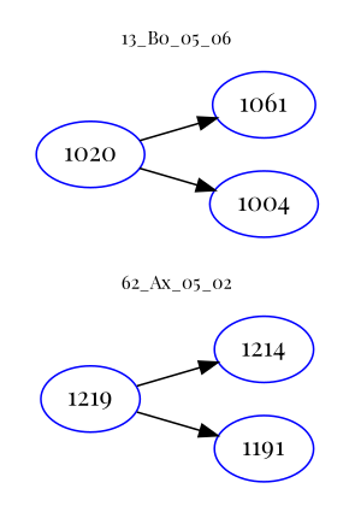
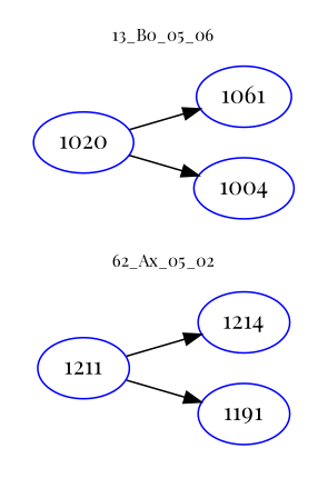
  digraph {
    fontname="Playfair Display"
    rankdir=LR
    node [color=blue fontname="Playfair Display"]
    edge [color=black fontname="Playfair Display"]
-   n1 [label=1219]
+   n1 [label=1211]
    n2 [label=1191]
    n3 [label=1214]
    n4 [label=1020]
    n5 [label=1004]
    n6 [label=1061]
    subgraph cluster_1 {
      color=white
      fontsize=10
      label="62_Ax_05_02"
      n1
      n2
      n3
    }
    subgraph cluster_2 {
      color=white
      fontsize=10
      label="13_B0_05_06"
      n4
      n5
      n6
    }
    n1 -> n2
    n1 -> n3
    n4 -> n5
    n4 -> n6
  }
